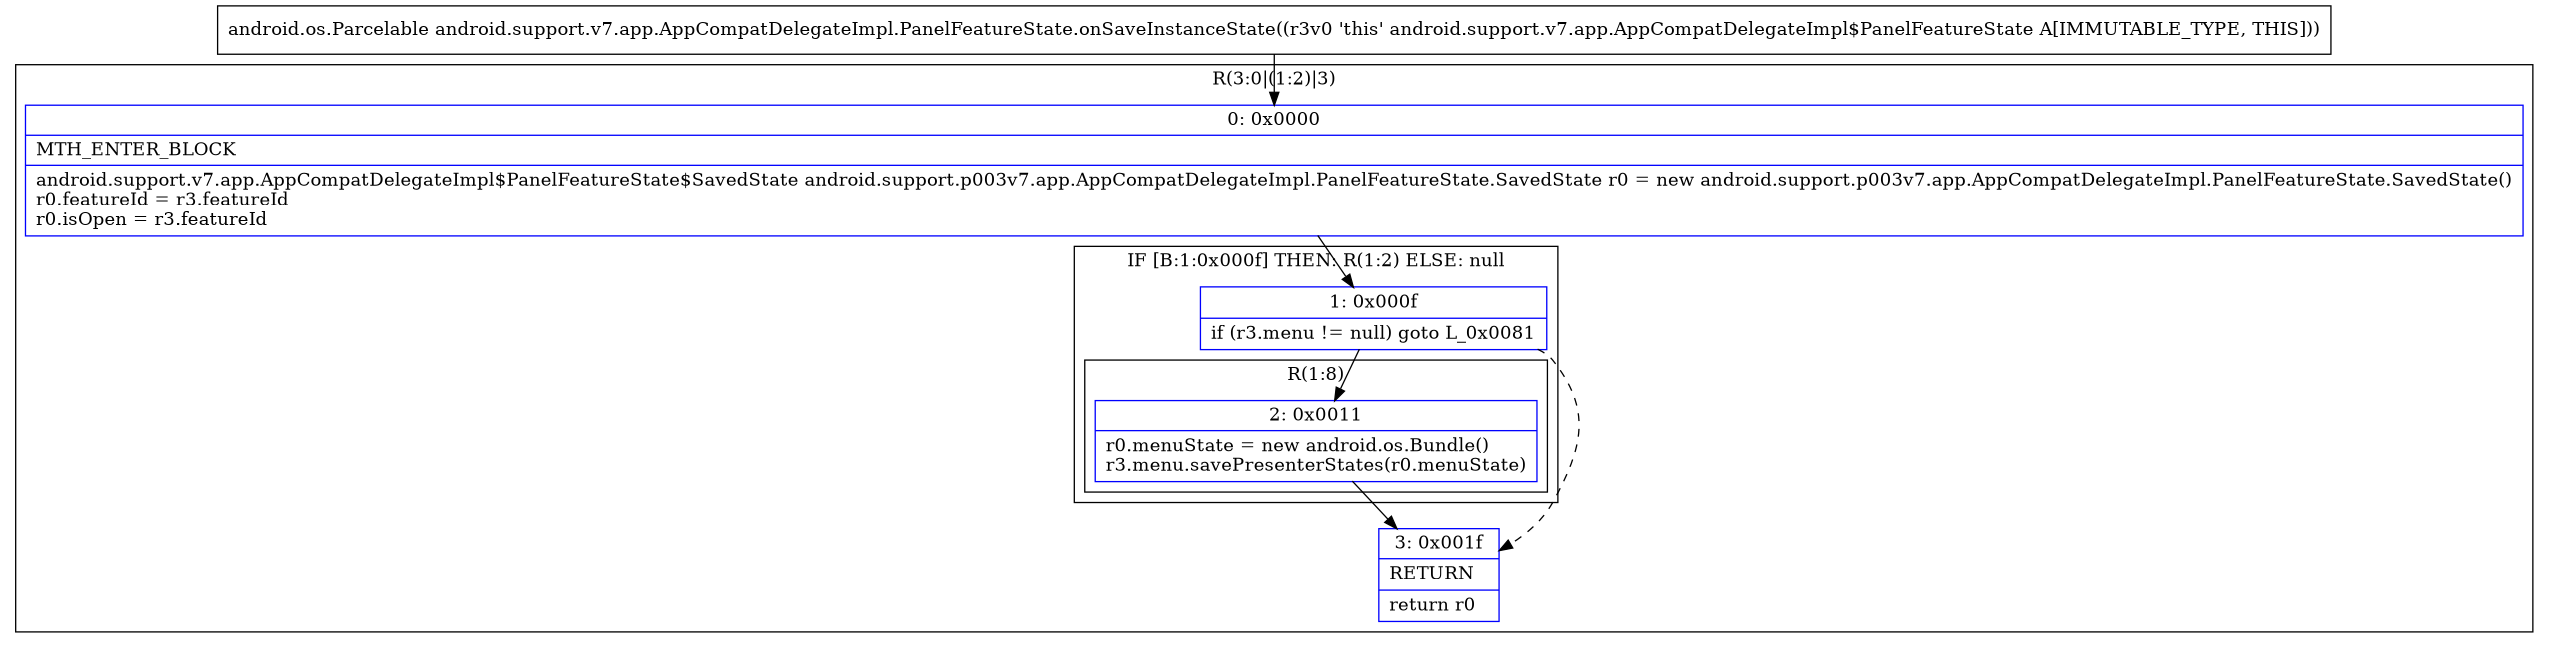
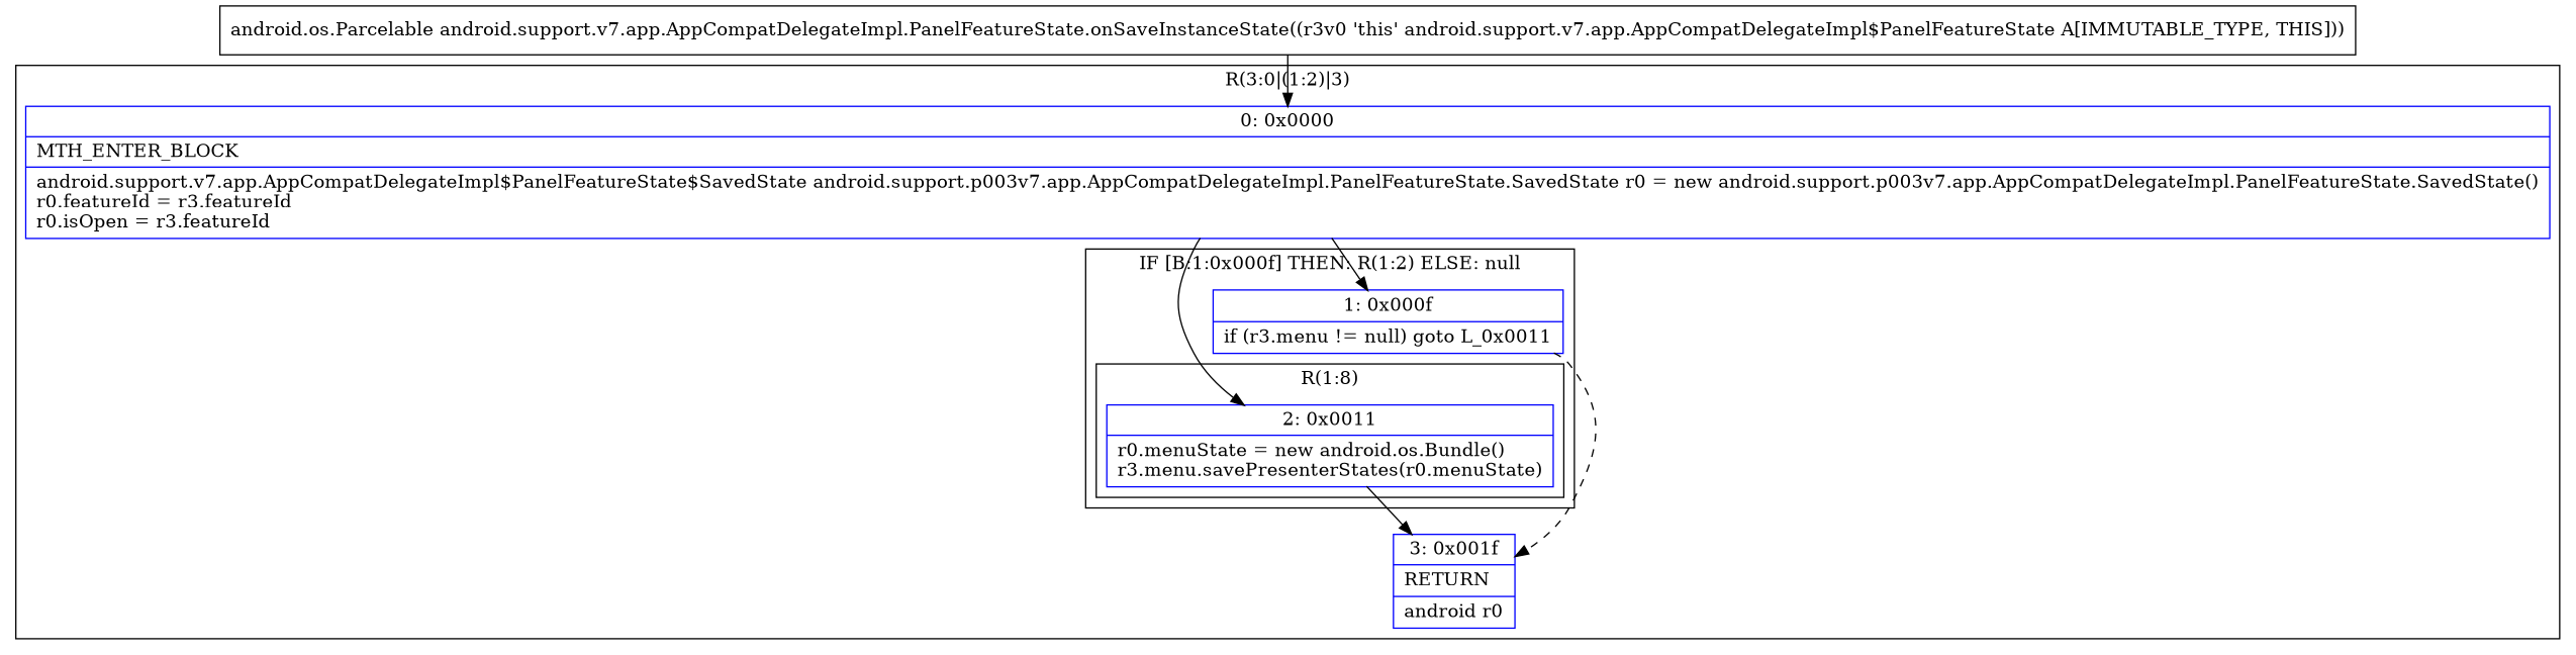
  digraph {
    node [color=blue shape=record]
    n1 [label="{2\:\ 0x0011|r0.menuState = new android.os.Bundle()\lr3.menu.savePresenterStates(r0.menuState)\l}"]
-   n2 [label="{1\:\ 0x000f|if (r3.menu != null) goto L_0x0081\l}"]
+   n2 [label="{1\:\ 0x000f|if (r3.menu != null) goto L_0x0011\l}"]
    n3 [label="{0\:\ 0x0000|MTH_ENTER_BLOCK\l|android.support.v7.app.AppCompatDelegateImpl$PanelFeatureState$SavedState android.support.p003v7.app.AppCompatDelegateImpl.PanelFeatureState.SavedState r0 = new android.support.p003v7.app.AppCompatDelegateImpl.PanelFeatureState.SavedState()\lr0.featureId = r3.featureId\lr0.isOpen = r3.featureId\l}"]
-   n4 [label="{3\:\ 0x001f|RETURN\l|return r0\l}"]
+   n4 [label="{3\:\ 0x001f|RETURN\l|android r0\l}"]
    n5 [label="{android.os.Parcelable android.support.v7.app.AppCompatDelegateImpl.PanelFeatureState.onSaveInstanceState((r3v0 'this' android.support.v7.app.AppCompatDelegateImpl$PanelFeatureState A[IMMUTABLE_TYPE, THIS])) }" color=""]
    subgraph cluster_1 {
      label="R(3:0|(1:2)|3)"
      n3
      n4
      subgraph cluster_2 {
        label="IF [B:1:0x000f] THEN: R(1:2) ELSE: null"
        n2
        subgraph cluster_3 {
          label="R(1:8)"
          n1
        }
      }
    }
    n1 -> n4
-   n2 -> n1
+   n3 -> n1
    n2 -> n4 [style=dashed]
    n3 -> n2
    n5 -> n3
  }
